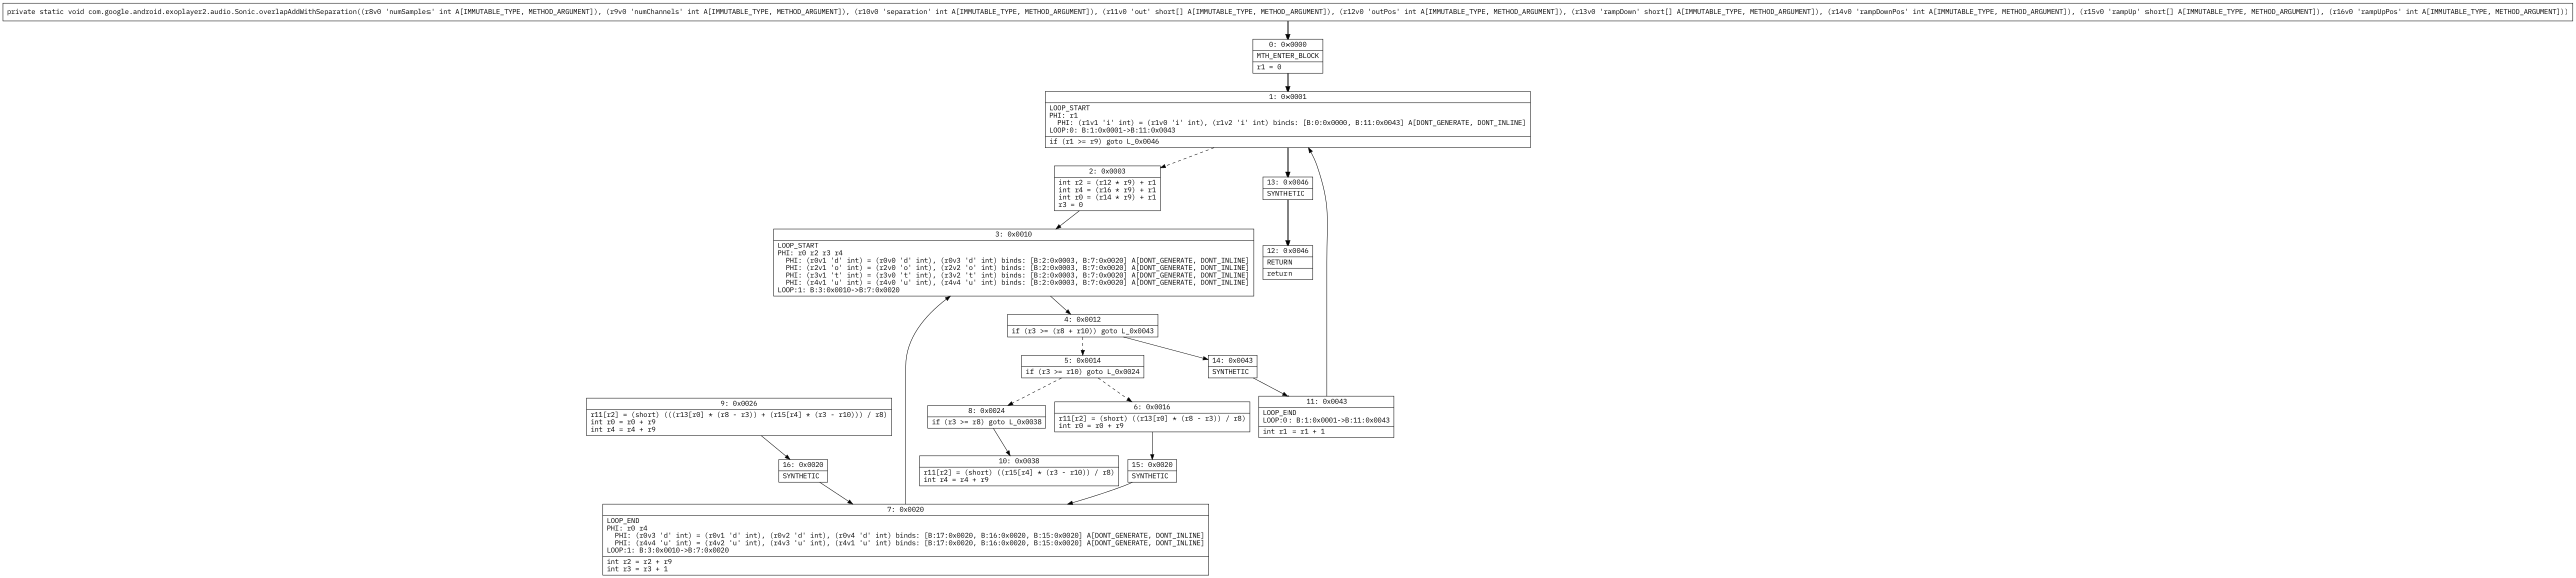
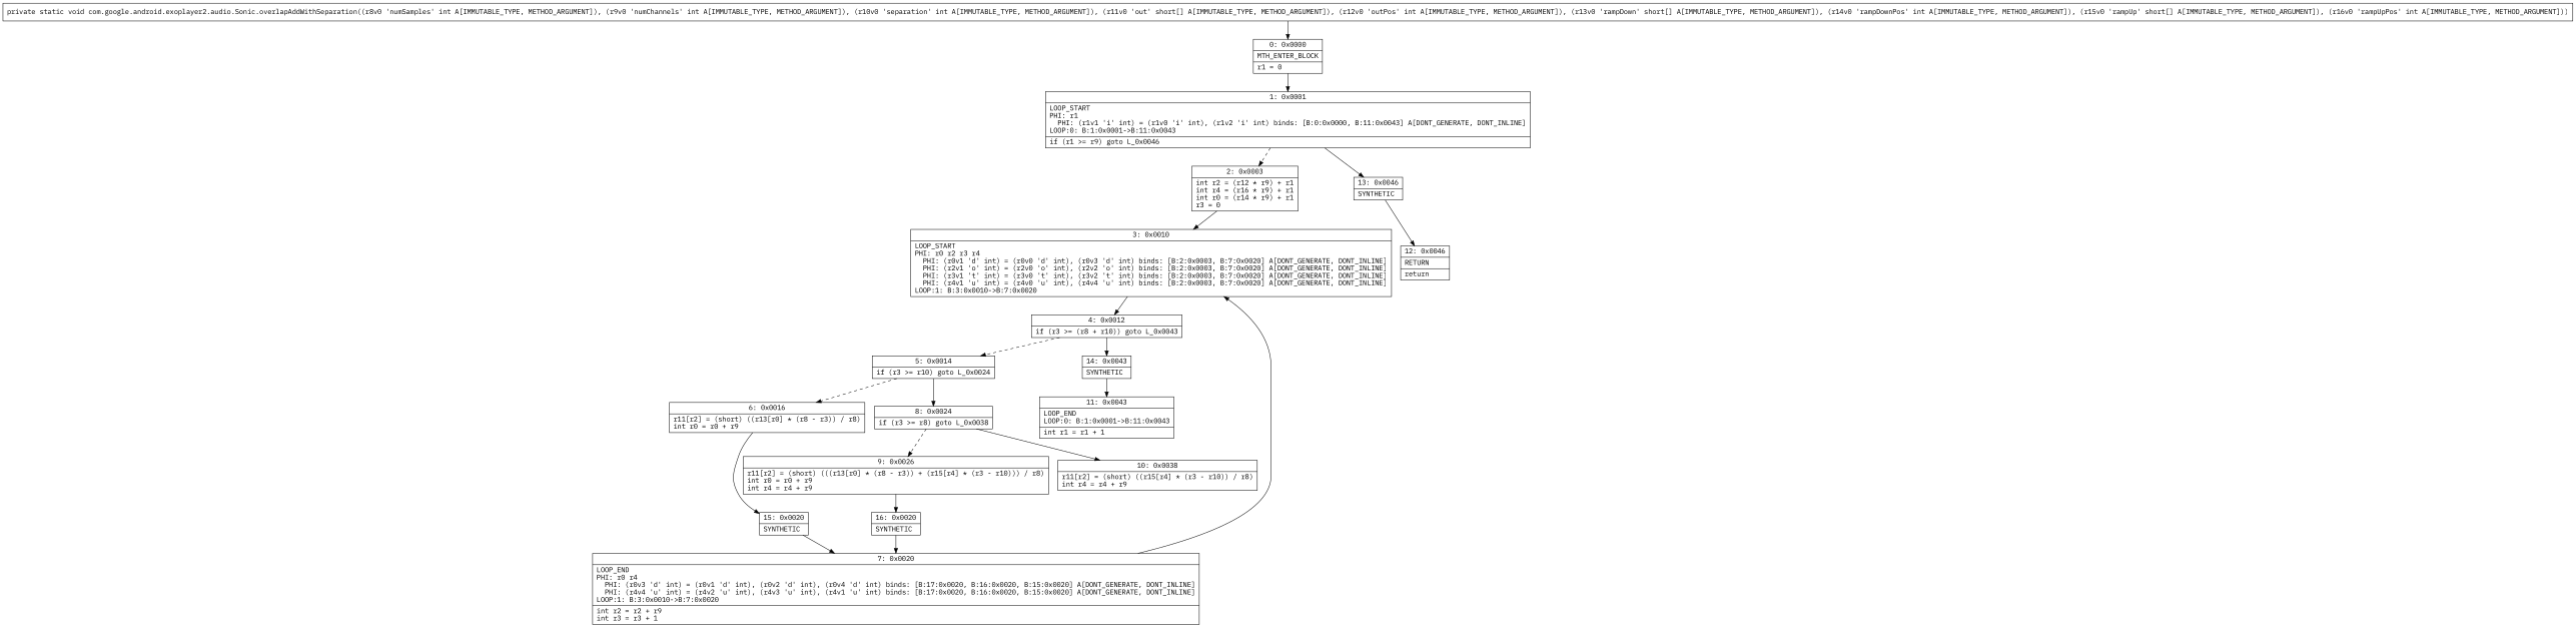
  digraph {
    fontname="IBM Plex Mono"
    node [fontname="IBM Plex Mono" shape=record]
    edge [fontname="IBM Plex Mono"]
    n1 [label="{0\:\ 0x0000|MTH_ENTER_BLOCK\l|r1 = 0\l}"]
    n2 [label="{1\:\ 0x0001|LOOP_START\lPHI: r1 \l  PHI: (r1v1 'i' int) = (r1v0 'i' int), (r1v2 'i' int) binds: [B:0:0x0000, B:11:0x0043] A[DONT_GENERATE, DONT_INLINE]\lLOOP:0: B:1:0x0001\-\>B:11:0x0043\l|if (r1 \>= r9) goto L_0x0046\l}"]
    n3 [label="{2\:\ 0x0003|int r2 = (r12 * r9) + r1\lint r4 = (r16 * r9) + r1\lint r0 = (r14 * r9) + r1\lr3 = 0\l}"]
    n4 [label="{13\:\ 0x0046|SYNTHETIC\l}"]
    n5 [label="{3\:\ 0x0010|LOOP_START\lPHI: r0 r2 r3 r4 \l  PHI: (r0v1 'd' int) = (r0v0 'd' int), (r0v3 'd' int) binds: [B:2:0x0003, B:7:0x0020] A[DONT_GENERATE, DONT_INLINE]\l  PHI: (r2v1 'o' int) = (r2v0 'o' int), (r2v2 'o' int) binds: [B:2:0x0003, B:7:0x0020] A[DONT_GENERATE, DONT_INLINE]\l  PHI: (r3v1 't' int) = (r3v0 't' int), (r3v2 't' int) binds: [B:2:0x0003, B:7:0x0020] A[DONT_GENERATE, DONT_INLINE]\l  PHI: (r4v1 'u' int) = (r4v0 'u' int), (r4v4 'u' int) binds: [B:2:0x0003, B:7:0x0020] A[DONT_GENERATE, DONT_INLINE]\lLOOP:1: B:3:0x0010\-\>B:7:0x0020\l}"]
    n6 [label="{12\:\ 0x0046|RETURN\l|return\l}"]
    n7 [label="{4\:\ 0x0012|if (r3 \>= (r8 + r10)) goto L_0x0043\l}"]
    n8 [label="{5\:\ 0x0014|if (r3 \>= r10) goto L_0x0024\l}"]
    n9 [label="{14\:\ 0x0043|SYNTHETIC\l}"]
    n10 [label="{6\:\ 0x0016|r11[r2] = (short) ((r13[r0] * (r8 \- r3)) \/ r8)\lint r0 = r0 + r9\l}"]
    n11 [label="{8\:\ 0x0024|if (r3 \>= r8) goto L_0x0038\l}"]
    n12 [label="{11\:\ 0x0043|LOOP_END\lLOOP:0: B:1:0x0001\-\>B:11:0x0043\l|int r1 = r1 + 1\l}"]
    n13 [label="{15\:\ 0x0020|SYNTHETIC\l}"]
    n14 [label="{9\:\ 0x0026|r11[r2] = (short) (((r13[r0] * (r8 \- r3)) + (r15[r4] * (r3 \- r10))) \/ r8)\lint r0 = r0 + r9\lint r4 = r4 + r9\l}"]
    n15 [label="{10\:\ 0x0038|r11[r2] = (short) ((r15[r4] * (r3 \- r10)) \/ r8)\lint r4 = r4 + r9\l}"]
    n16 [label="{7\:\ 0x0020|LOOP_END\lPHI: r0 r4 \l  PHI: (r0v3 'd' int) = (r0v1 'd' int), (r0v2 'd' int), (r0v4 'd' int) binds: [B:17:0x0020, B:16:0x0020, B:15:0x0020] A[DONT_GENERATE, DONT_INLINE]\l  PHI: (r4v4 'u' int) = (r4v2 'u' int), (r4v3 'u' int), (r4v1 'u' int) binds: [B:17:0x0020, B:16:0x0020, B:15:0x0020] A[DONT_GENERATE, DONT_INLINE]\lLOOP:1: B:3:0x0010\-\>B:7:0x0020\l|int r2 = r2 + r9\lint r3 = r3 + 1\l}"]
    n17 [label="{16\:\ 0x0020|SYNTHETIC\l}"]
    n18 [label="{private static void com.google.android.exoplayer2.audio.Sonic.overlapAddWithSeparation((r8v0 'numSamples' int A[IMMUTABLE_TYPE, METHOD_ARGUMENT]), (r9v0 'numChannels' int A[IMMUTABLE_TYPE, METHOD_ARGUMENT]), (r10v0 'separation' int A[IMMUTABLE_TYPE, METHOD_ARGUMENT]), (r11v0 'out' short[] A[IMMUTABLE_TYPE, METHOD_ARGUMENT]), (r12v0 'outPos' int A[IMMUTABLE_TYPE, METHOD_ARGUMENT]), (r13v0 'rampDown' short[] A[IMMUTABLE_TYPE, METHOD_ARGUMENT]), (r14v0 'rampDownPos' int A[IMMUTABLE_TYPE, METHOD_ARGUMENT]), (r15v0 'rampUp' short[] A[IMMUTABLE_TYPE, METHOD_ARGUMENT]), (r16v0 'rampUpPos' int A[IMMUTABLE_TYPE, METHOD_ARGUMENT])) }"]
    n1 -> n2
    n2 -> n3 [style=dashed]
    n2 -> n4
    n3 -> n5
    n4 -> n6
    n5 -> n7
    n7 -> n8 [style=dashed]
    n7 -> n9
    n8 -> n10 [style=dashed]
-   n8 -> n11 [style=dashed]
+   n8 -> n11
    n9 -> n12
    n10 -> n13
+   n11 -> n14 [style=dashed]
    n11 -> n15
-   n12 -> n2
    n13 -> n16
    n14 -> n17
    n16 -> n5
    n17 -> n16
    n18 -> n1
  }
